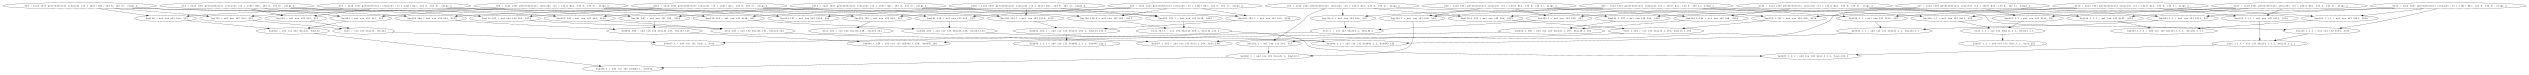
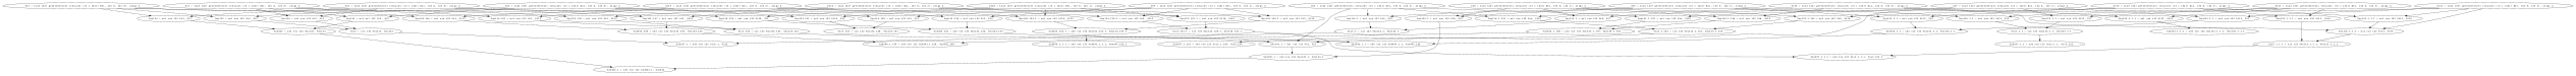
  digraph {
    compound=true
    fontname="IBM Plex Mono"
    node [fontname="IBM Plex Mono"]
    edge [fontname="IBM Plex Mono"]
    n1 [label="  %t1 = load i32* getelementptr inbounds ([4 x i32]* @ar, i32 0, i32 0), align 4"]
    n2 [label="  %mul16 = mul nsw i32 %t2, %t1"]
    n3 [label="  %mul34 = mul nsw i32 %t4, %t1"]
    n4 [label="  %mul16.128 = mul nsw i32 %t9, %t1"]
    n5 [label="  %mul34.134 = mul nsw i32 %t10, %t1"]
    n6 [label="  %sub = sub i32 %mul16, %mul23"]
    n7 [label="  %add42 = add nsw i32 %mul41, %mul34"]
    n8 [label="  %sub.132 = sub i32 %mul16.128, %mul23.131"]
    n9 [label="  %add42.136 = add nsw i32 %mul41.135, %mul34.134"]
    n10 [label="  %t2 = load i32* getelementptr inbounds ([4 x i32]* @br, i32 0, i32 0), align 4"]
-   n11 [label="  %mul41 = mul nsw i32 %t2, %t3"]
+   n11 [label="%mul41 = mul mul i32 %t2, %t3"]
    n12 [label="  %mul16.141 = mul nsw i32 %t2, %t13"]
    n13 [label="  %mul41.147 = mul nsw i32 %t2, %t14"]
    n14 [label="  %sub.144 = sub i32 %mul16.141, %mul23.143"]
    n15 [label="  %add42.148 = add nsw i32 %mul41.147, %mul34.146"]
    n16 [label="  %add27.1 = add nsw i32 %sub.1, %sub"]
    n17 [label="  %t3 = load i32* getelementptr inbounds ([4 x i32]* @ai, i32 0, i32 0), align 4"]
    n18 [label="  %mul23 = mul nsw i32 %t4, %t3"]
    n19 [label="  %mul23.131 = mul nsw i32 %t10, %t3"]
    n20 [label="  %mul41.135 = mul nsw i32 %t9, %t3"]
    n21 [label="  %t4 = load i32* getelementptr inbounds ([4 x i32]* @bi, i32 0, i32 0), align 4"]
    n22 [label="  %mul23.143 = mul nsw i32 %t4, %t14"]
    n23 [label="  %mul34.146 = mul nsw i32 %t4, %t13"]
    n24 [label="  %add46.1 = add nsw i32 %add42.1, %add42"]
    n25 [label="  %t5 = load i32* getelementptr inbounds ([4 x i32]* @ar, i32 0, i32 1), align 4"]
    n26 [label="  %mul16.1 = mul nsw i32 %t6, %t5"]
    n27 [label="  %mul34.1 = mul nsw i32 %t8, %t5"]
    n28 [label="  %mul16.1.1 = mul nsw i32 %t11, %t5"]
    n29 [label="  %mul34.1.1 = mul nsw i32 %t12, %t5"]
    n30 [label="  %sub.1 = sub i32 %mul16.1, %mul23.1"]
    n31 [label="  %add42.1 = add nsw i32 %mul41.1, %mul34.1"]
    n32 [label="  %sub.1.1 = sub i32 %mul16.1.1, %mul23.1.1"]
    n33 [label="  %add42.1.1 = add nsw i32 %mul41.1.1, %mul34.1.1"]
    n34 [label="  %t6 = load i32* getelementptr inbounds ([4 x i32]* @br, i32 0, i32 2), align 4"]
    n35 [label="  %mul41.1 = mul nsw i32 %t6, %t7"]
    n36 [label="  %mul16.1.151 = mul nsw i32 %t6, %t15"]
    n37 [label="  %mul41.1.157 = mul nsw i32 %t6, %t16"]
    n38 [label="  %sub.1.154 = sub i32 %mul16.1.151, %mul23.1.153"]
    n39 [label="  %add42.1.158 = add nsw i32 %mul41.1.157, %mul34.1.156"]
    n40 [label="  %t7 = load i32* getelementptr inbounds ([4 x i32]* @ai, i32 0, i32 1), align 4"]
-   n41 [label="  %mul23.1 = mul nsw i32 %t8, %t7"]
+   n41 [label="%mul23.1 = mul nsw i33 %t8, %t7"]
    n42 [label="  %mul23.1.1 = mul nsw i32 %t12, %t7"]
    n43 [label="  %mul41.1.1 = mul nsw i32 %t11, %t7"]
    n44 [label="  %t8 = load i32* getelementptr inbounds ([4 x i32]* @bi, i32 0, i32 2), align 4"]
    n45 [label="  %mul23.1.153 = mul nsw i32 %t8, %t16"]
    n46 [label="  %mul34.1.156 = mul nsw i32 %t8, %t15"]
    n47 [label="  %t9 = load i32* getelementptr inbounds ([4 x i32]* @br, i32 0, i32 1), align 4"]
    n48 [label="  %mul16.128.1 = mul nsw i32 %t9, %t13"]
    n49 [label="  %mul41.135.1 = mul nsw i32 %t9, %t14"]
    n50 [label="  %sub.132.1 = sub i32 %mul16.128.1, %mul23.131.1"]
    n51 [label="  %add42.136.1 = add nsw i32 %mul41.135.1, %mul34.134.1"]
    n52 [label="  %t10 = load i32* getelementptr inbounds ([4 x i32]* @bi, i32 0, i32 1), align 4"]
    n53 [label="  %mul23.131.1 = mul nsw i32 %t10, %t14"]
    n54 [label="  %mul34.134.1 = mul nsw i32 %t10, %t13"]
    n55 [label="  %add27.1.1 = add nsw i32 %sub.1.1, %sub.132"]
    n56 [label="  %add46.1.1 = add nsw i32 %add42.1.1, %add42.136"]
    n57 [label="  %t11 = load i32* getelementptr inbounds ([4 x i32]* @br, i32 0, i32 3), align 4"]
    n58 [label="  %mul16.1.1.1 = mul nsw i32 %t11, %t15"]
    n59 [label="  %mul41.1.1.1 = mul nsw i32 %t11, %t16"]
    n60 [label="  %sub.1.1.1 = sub i32 %mul16.1.1.1, %mul23.1.1.1"]
    n61 [label="  %add42.1.1.1 = add nsw i32 %mul41.1.1.1, %mul34.1.1.1"]
    n62 [label="  %t12 = load i32* getelementptr inbounds ([4 x i32]* @bi, i32 0, i32 3), align 4"]
    n63 [label="  %mul23.1.1.1 = mul nsw i32 %t12, %t16"]
    n64 [label="  %mul34.1.1.1 = mul nsw i32 %t12, %t15"]
    n65 [label="  %t13 = load i32* getelementptr inbounds ([4 x i32]* @ar, i32 0, i32 2), align 4"]
    n66 [label="  %add27.1.155 = add nsw i32 %sub.1.154, %sub.144"]
    n67 [label="  %t14 = load i32* getelementptr inbounds ([4 x i32]* @ai, i32 0, i32 2), align 4"]
    n68 [label="  %add46.1.159 = add nsw i32 %add42.1.158, %add42.148"]
    n69 [label="  %t15 = load i32* getelementptr inbounds ([4 x i32]* @ar, i32 0, i32 3), align 4"]
    n70 [label="  %t16 = load i32* getelementptr inbounds ([4 x i32]* @ai, i32 0, i32 3), align 4"]
    n71 [label="  %add27.1.1.1 = add nsw i32 %sub.1.1.1, %sub.132.1"]
    n72 [label="  %add46.1.1.1 = add nsw i32 %add42.1.1.1, %add42.136.1"]
    n1 -> n2
    n1 -> n3
    n1 -> n4
    n1 -> n5
    n2 -> n6
    n3 -> n7
    n4 -> n8
    n5 -> n9
    n6 -> n16
    n7 -> n24
    n9 -> n56
    n10 -> n2
    n10 -> n11
    n10 -> n12
    n10 -> n13
    n11 -> n7
    n12 -> n14
    n13 -> n15
-   n14 -> n66
+   n14 -> n35
    n15 -> n68
    n17 -> n11
    n17 -> n18
    n17 -> n19
    n17 -> n20
    n18 -> n6
+   n19 -> n8
    n20 -> n9
    n21 -> n3
    n21 -> n18
    n21 -> n22
    n21 -> n23
    n22 -> n14
    n23 -> n15
    n25 -> n26
    n25 -> n27
    n25 -> n28
    n25 -> n29
    n26 -> n30
    n27 -> n31
    n28 -> n32
    n29 -> n33
    n30 -> n16
    n31 -> n24
    n32 -> n55
    n33 -> n56
    n34 -> n26
    n34 -> n35
    n34 -> n36
    n34 -> n37
    n35 -> n31
    n36 -> n38
    n37 -> n39
    n38 -> n66
    n39 -> n68
    n40 -> n35
    n40 -> n41
    n40 -> n42
    n40 -> n43
    n41 -> n30
    n42 -> n32
    n43 -> n33
    n44 -> n27
    n44 -> n41
    n44 -> n45
    n44 -> n46
    n45 -> n38
    n46 -> n39
    n47 -> n4
    n47 -> n20
    n47 -> n48
    n47 -> n49
    n48 -> n50
    n49 -> n51
    n50 -> n71
    n51 -> n72
    n52 -> n5
    n52 -> n19
    n52 -> n53
    n52 -> n54
    n53 -> n50
    n54 -> n51
    n57 -> n28
    n57 -> n43
    n57 -> n58
    n57 -> n59
    n58 -> n60
-   n59 -> n61
+   n59 -> n58
    n60 -> n71
    n62 -> n29
    n62 -> n42
    n62 -> n63
    n62 -> n64
    n63 -> n60
    n64 -> n61
    n65 -> n12
    n65 -> n23
    n65 -> n48
    n65 -> n54
    n67 -> n13
    n67 -> n22
    n67 -> n49
    n67 -> n53
    n69 -> n36
    n69 -> n46
    n69 -> n58
    n69 -> n64
    n70 -> n37
    n70 -> n45
    n70 -> n59
    n70 -> n63
  }
